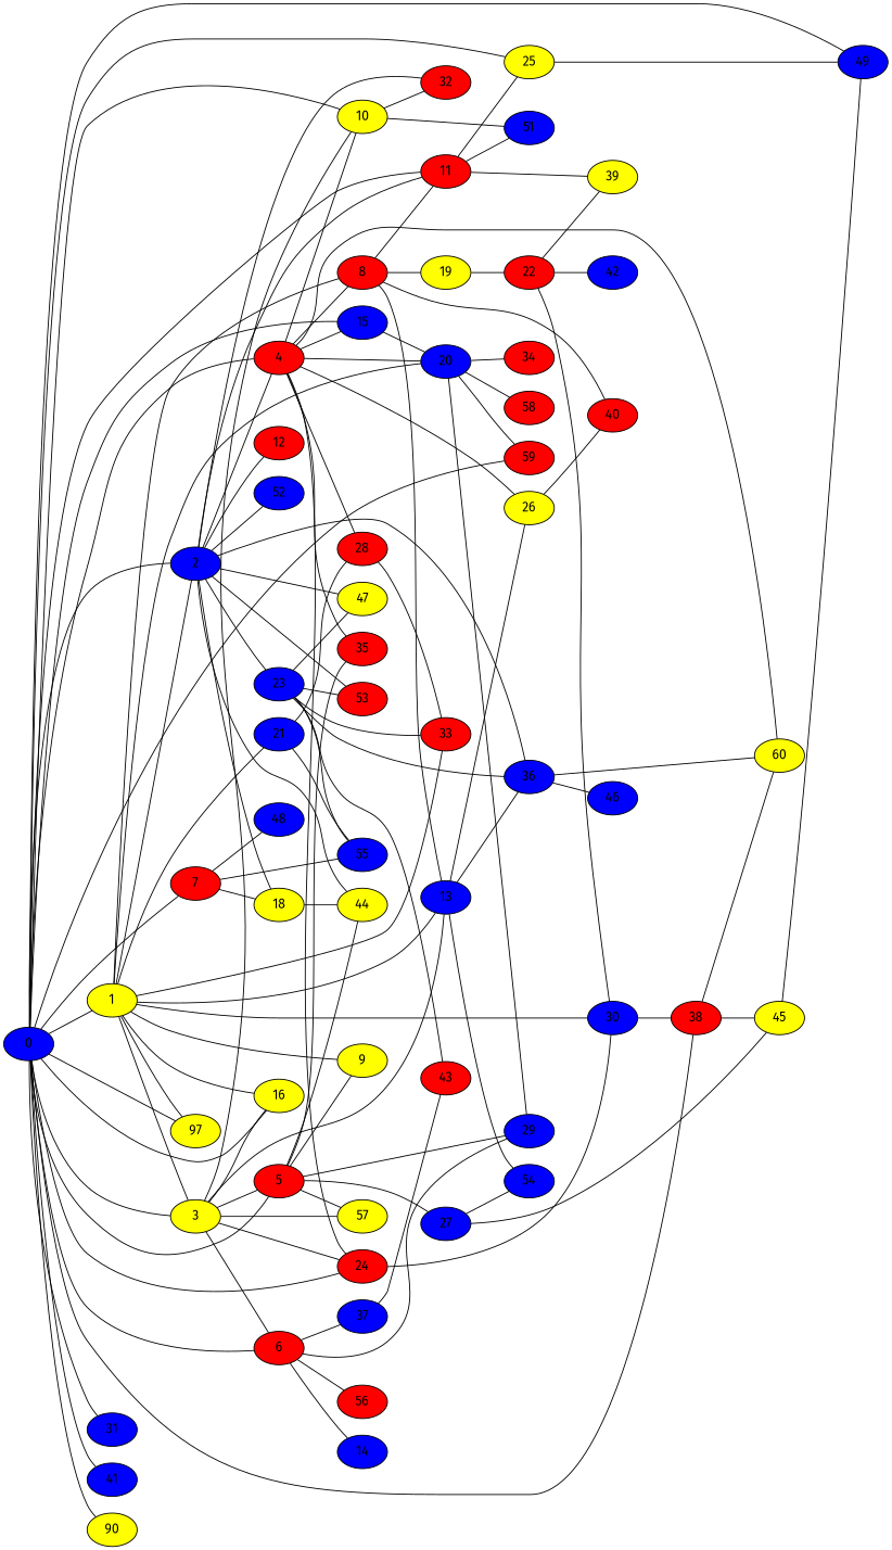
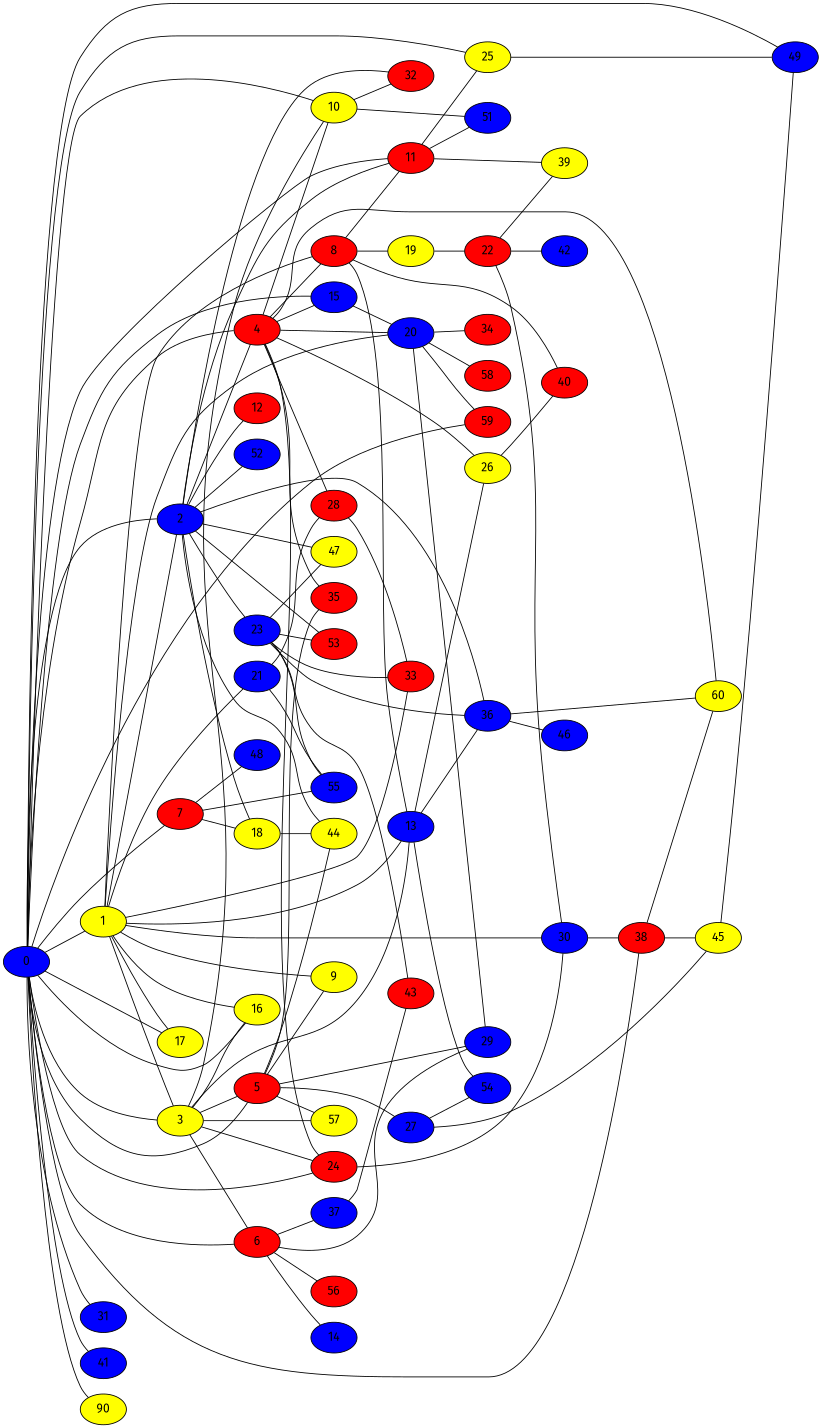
  graph {
    fontname="Fira Sans"
    rankdir=LR
    node [fillcolor=blue fontname="Fira Sans" style=filled]
    edge [fontname="Fira Sans"]
    1 [fillcolor=yellow]
    0
    2
    3 [fillcolor=yellow]
    4 [fillcolor=red]
    5 [fillcolor=red]
    6 [fillcolor=red]
    7 [fillcolor=red]
    10 [fillcolor=yellow]
    11 [fillcolor=red]
    15
    16 [fillcolor=yellow]
-   17 [fillcolor=yellow label=97]
+   17 [fillcolor=yellow]
    24 [fillcolor=red]
    25 [fillcolor=yellow]
    31
    38 [fillcolor=red]
    41
    49
    n20 [fillcolor=yellow label=90]
    59 [fillcolor=red]
    8 [fillcolor=red]
    9 [fillcolor=yellow]
    13
    20
    21
    30
    33 [fillcolor=red]
    12 [fillcolor=red]
    18 [fillcolor=yellow]
    23
    32 [fillcolor=red]
    36
    44 [fillcolor=yellow]
    47 [fillcolor=yellow]
    52
    53 [fillcolor=red]
    57 [fillcolor=yellow]
    26 [fillcolor=yellow]
    28 [fillcolor=red]
    35 [fillcolor=red]
    60 [fillcolor=yellow]
    27
    29
    14
    37
    56 [fillcolor=red]
    48
    55
    51
    39 [fillcolor=yellow]
    45 [fillcolor=yellow]
    19 [fillcolor=yellow]
    40 [fillcolor=red]
    54
    34 [fillcolor=red]
    58 [fillcolor=red]
    43 [fillcolor=red]
    46
    22 [fillcolor=red]
    42
    1 -- 2
    1 -- 3
    1 -- 16
    1 -- 17
    1 -- 8
    1 -- 9
    1 -- 13
    1 -- 20
    1 -- 21
    1 -- 30
    1 -- 33
    0 -- 1
    0 -- 2
    0 -- 3
    0 -- 4
    0 -- 5
    0 -- 6
    0 -- 7
    0 -- 10
    0 -- 11
    0 -- 15
    0 -- 16
    0 -- 17
    0 -- 24
    0 -- 25
    0 -- 31
    0 -- 38
    0 -- 41
    0 -- 49
    0 -- n20
    0 -- 59
    2 -- 4
    2 -- 11
    2 -- 12
    2 -- 18
    2 -- 23
    2 -- 32
    2 -- 36
    2 -- 44
    2 -- 47
    2 -- 52
    2 -- 53
    3 -- 5
    3 -- 6
    3 -- 10
    3 -- 16
    3 -- 24
    3 -- 13
    3 -- 57
    4 -- 10
    4 -- 15
    4 -- 24
    4 -- 8
    4 -- 20
    4 -- 26
    4 -- 28
    4 -- 35
    4 -- 60
    5 -- 9
    5 -- 44
    5 -- 57
    5 -- 35
    5 -- 27
    5 -- 29
    6 -- 29
    6 -- 14
    6 -- 37
    6 -- 56
    7 -- 18
    7 -- 48
    7 -- 55
    10 -- 32
    10 -- 51
    11 -- 25
    11 -- 51
    11 -- 39
    15 -- 20
    24 -- 30
    25 -- 49
    38 -- 60
    38 -- 45
    8 -- 11
    8 -- 13
    8 -- 19
    8 -- 40
    13 -- 36
    13 -- 26
    13 -- 54
    20 -- 59
    20 -- 29
    20 -- 34
    20 -- 58
    21 -- 28
    21 -- 55
    30 -- 38
    18 -- 44
    23 -- 33
    23 -- 36
    23 -- 47
    23 -- 53
    23 -- 55
    23 -- 43
    36 -- 60
    36 -- 46
    26 -- 40
    28 -- 33
    27 -- 45
    27 -- 54
    37 -- 43
    45 -- 49
    19 -- 22
    22 -- 30
    22 -- 39
    22 -- 42
  }
